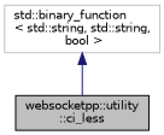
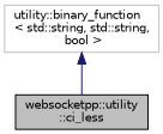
  digraph {
    node [fontname=Helvetica fontsize=10 shape=record style=filled]
    n1 [color=black fillcolor=grey75 fontcolor=black height=0.2 label="websocketpp::utility\l::ci_less" width=0.4]
-   n2 [color=grey75 fillcolor=white height=0.2 label="std::binary_function\l\< std::string, std::string,\l bool \>" width=0.4]
+   n2 [color=grey75 fillcolor=white height=0.2 label="utility::binary_function\l\< std::string, std::string,\l bool \>" width=0.4]
    n2 -> n1 [color=midnightblue dir=back fontname=Helvetica fontsize=10 labelfontname=Helvetica labelfontsize=10 style=solid]
  }
